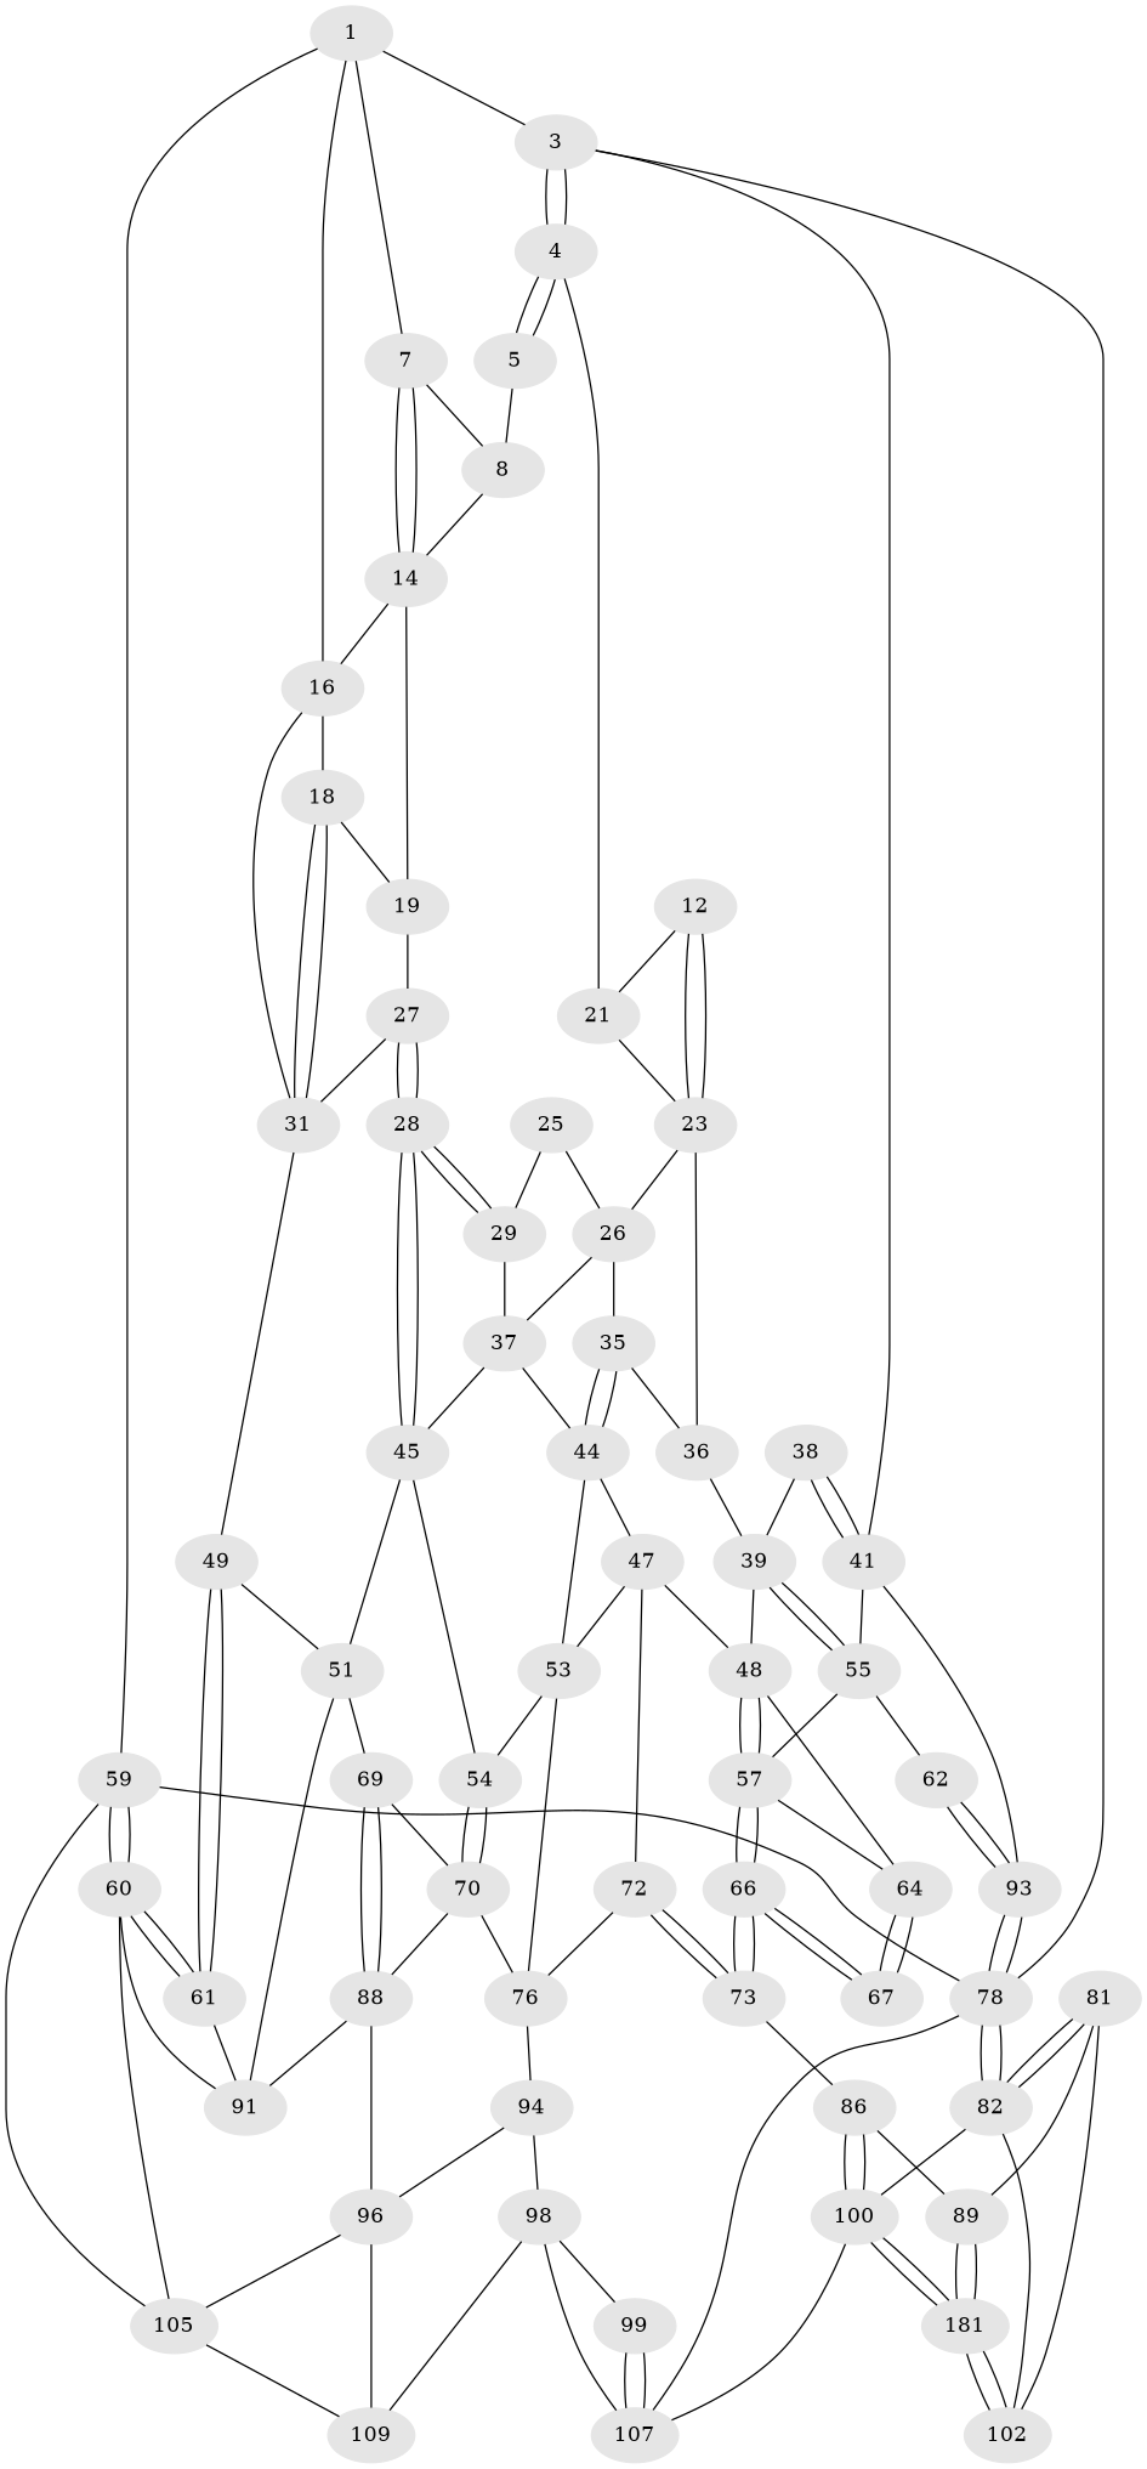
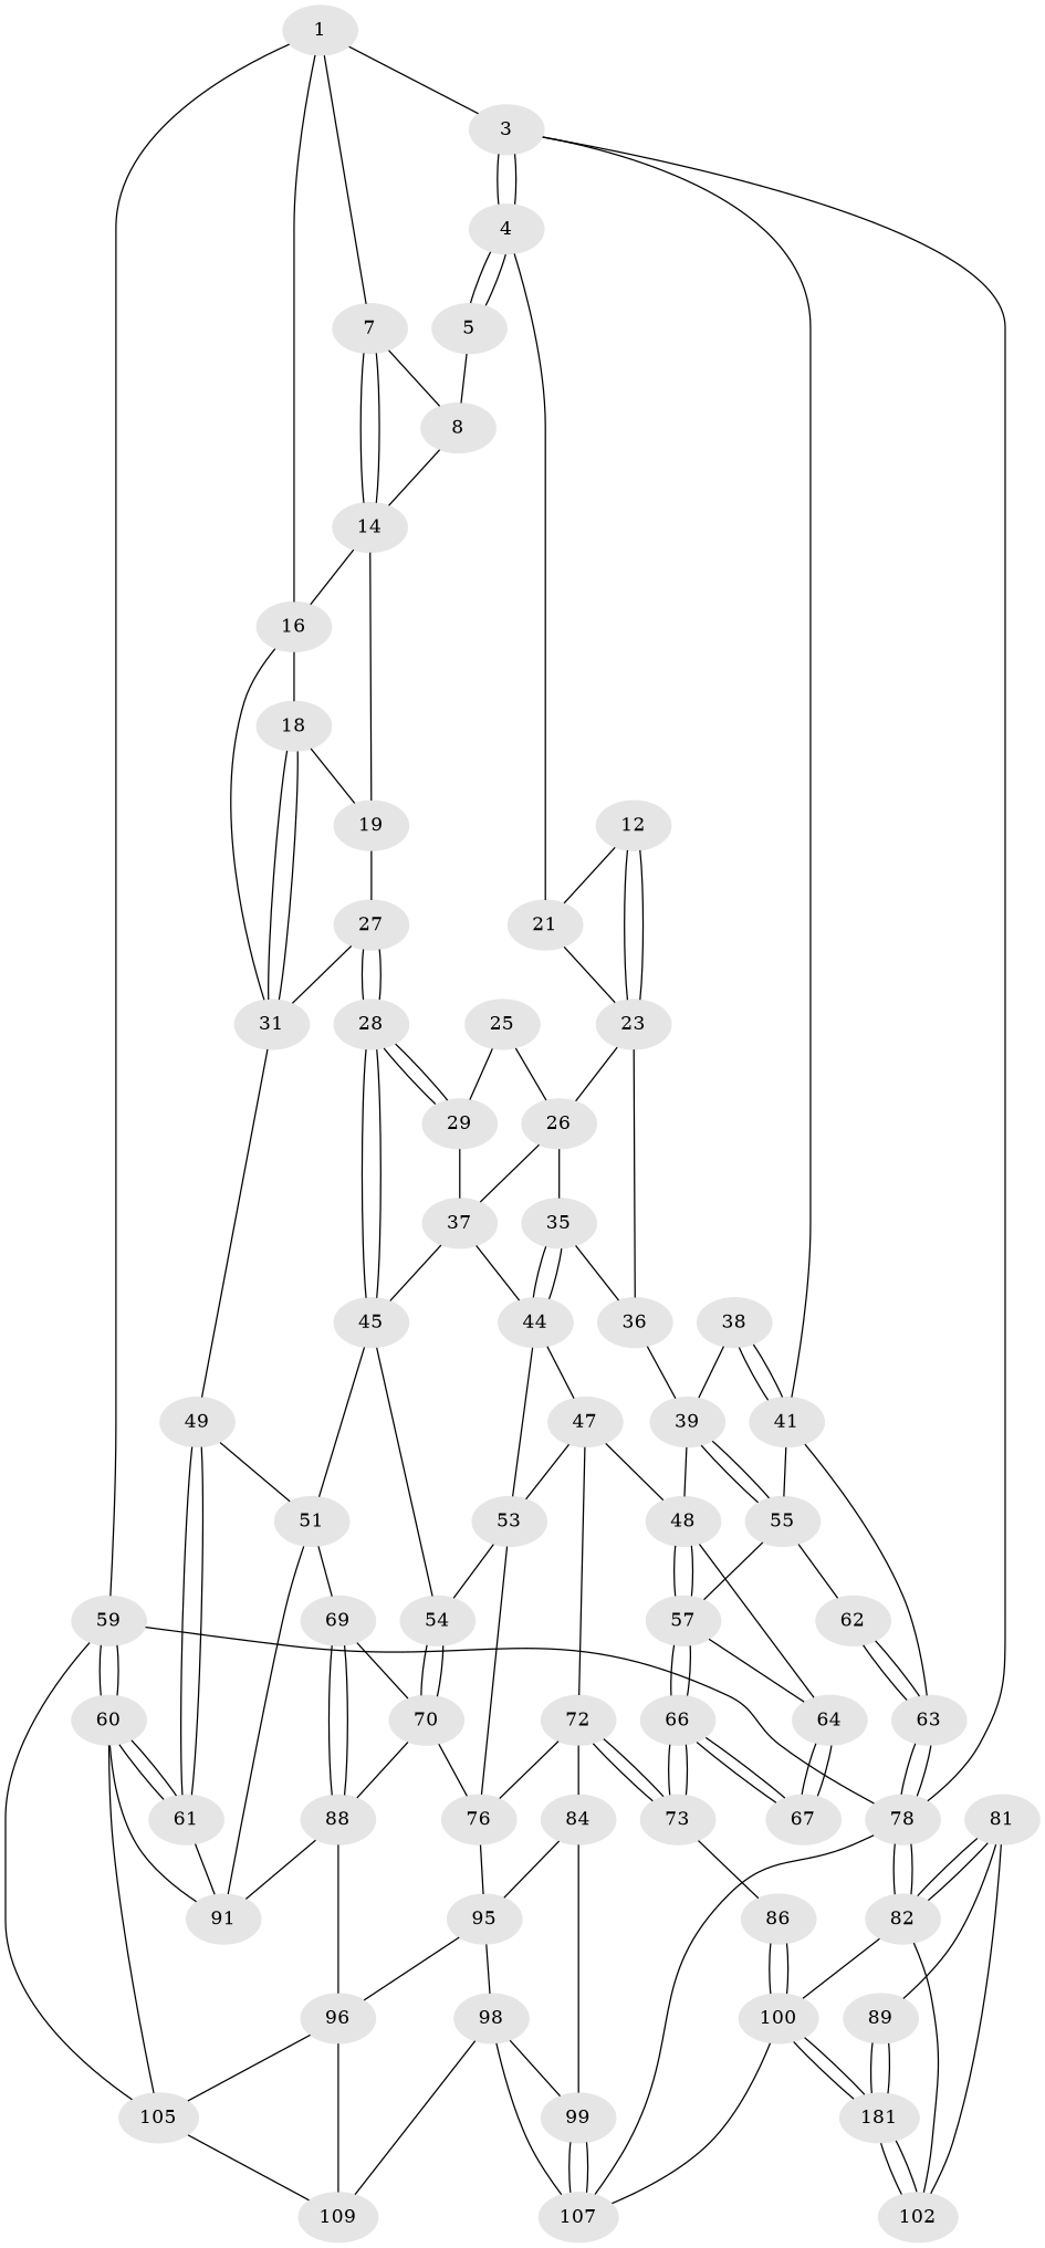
  graph {
    node [color=gray90 style=filled]
    1 [super="+2"]
    3
    7
    16 [super="+17"]
    59
    4 [super="+22"]
    41 [super="+42"]
    78 [super="+79"]
    8 [super="+9"]
    14 [super="+15"]
    18
    31 [super="+33"]
    60 [super="+104"]
    105 [super="+111"]
    5 [super="+6"]
    21
    55 [super="+56"]
-   63 [label=93]
+   63
    82 [super="+103"]
    107 [super="+112"]
    23 [super="+24"]
    12 [super="+13"]
    19 [super="+20"]
    25 [super="+30"]
    26 [super="+34"]
    29
    36
    27 [super="+32"]
    49 [super="+50"]
    28
    35
    37 [super="+43"]
    39 [super="+40"]
    44 [super="+46"]
    45 [super="+52"]
    51 [super="+68"]
    54
    61 [super="+94"]
    47 [super="+71"]
    53 [super="+74"]
    48
    38
    57 [super="+58"]
    64 [super="+65"]
    62
    72 [super="+83"]
    76 [super="+77"]
    69
    91 [super="+92"]
    70 [super="+75"]
    73
+   84 [super="+85"]
    66
    88 [super="+93"]
-   95 [super="+97" label=94]
+   95 [super="+97"]
    67 [super="+80"]
    109
    86 [super="+87"]
    81 [super="+90"]
    89
    102
    96 [super="+106"]
    99
    100 [super="+108"]
    98 [super="+110"]
    n66 [label=181]
    1 -- 3
    1 -- 7
    1 -- 16
    1 -- 59
    3 -- 4
    3 -- 4
    3 -- 41
    3 -- 78
    7 -- 8
    7 -- 14
    7 -- 14
    16 -- 18
    16 -- 31
    59 -- 78
    59 -- 60
    59 -- 60
    59 -- 105
    4 -- 5
    4 -- 5
    4 -- 21
    41 -- 55
    41 -- 63
    78 -- 82
    78 -- 82
    78 -- 107
    8 -- 14
    14 -- 16
    14 -- 19
    18 -- 31
    18 -- 31
    18 -- 19
    31 -- 49
    60 -- 105
    60 -- 61
    60 -- 61
    60 -- 91
    105 -- 109
    5 -- 8
    21 -- 23
    55 -- 57
    55 -- 62
    63 -- 78
    63 -- 78
    82 -- 102
    82 -- 100
    23 -- 26
    23 -- 36
    12 -- 21
    12 -- 23
    12 -- 23
    19 -- 27 [weight=2]
    25 -- 26
    25 -- 29
    26 -- 35
    26 -- 37
    29 -- 37
    36 -- 39
    27 -- 31
    27 -- 28
    27 -- 28
    49 -- 51
    49 -- 61 [weight=2]
    49 -- 61
    28 -- 29
    28 -- 29
    28 -- 45
    28 -- 45
    35 -- 36
    35 -- 44
    35 -- 44
    37 -- 44
    37 -- 45
    39 -- 55
    39 -- 55
    39 -- 48
    44 -- 47
    44 -- 53
    45 -- 51
    45 -- 54
    51 -- 69
    51 -- 91
    54 -- 70
    54 -- 70
    61 -- 91
    47 -- 53
    47 -- 48
    47 -- 72
    53 -- 54
    53 -- 76
    48 -- 57
    48 -- 57
    48 -- 64
    38 -- 41
    38 -- 41
    38 -- 39
    57 -- 64
    57 -- 66
    57 -- 66
    64 -- 67 [weight=2]
    64 -- 67
    62 -- 63
    62 -- 63
    72 -- 76
    72 -- 73
    72 -- 73
+   72 -- 84
    76 -- 95
    69 -- 70
    69 -- 88
    69 -- 88
    70 -- 76
    70 -- 88
    73 -- 86
+   84 -- 95
+   84 -- 99
    66 -- 73
    66 -- 73
    66 -- 67
    66 -- 67
    88 -- 91
    88 -- 96
    95 -- 96
    95 -- 98
-   86 -- 89
    86 -- 100
    86 -- 100
    81 -- 82
    81 -- 82
    81 -- 89
    81 -- 102
    89 -- n66
    89 -- n66
    96 -- 105
    96 -- 109
    99 -- 107
    99 -- 107
    100 -- 107
    100 -- n66
    100 -- n66
    98 -- 107
    98 -- 109
    98 -- 99
    n66 -- 102
    n66 -- 102
  }
